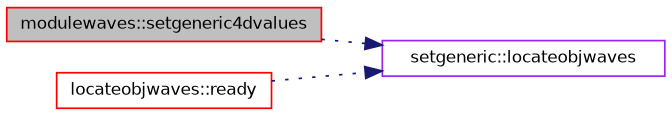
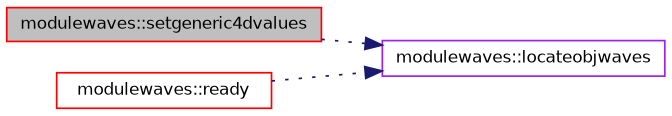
  digraph {
    rankdir=LR
    node [color=red fillcolor=white fontname=Helvetica fontsize=10 shape=record style=filled]
    edge [color=midnightblue fontname=Helvetica fontsize=10 labelfontname=Helvetica labelfontsize=10 style=dotted]
    n1 [fillcolor=grey75 fontcolor=black height=0.2 label="modulewaves::setgeneric4dvalues" width=0.4]
-   n2 [color=purple height=0.2 label="setgeneric::locateobjwaves" width=0.4]
-   n3 [height=0.2 label="locateobjwaves::ready" width=0.4]
+   n2 [color=purple height=0.2 label="modulewaves::locateobjwaves" width=0.4]
+   n3 [height=0.2 label="modulewaves::ready" width=0.4]
    n1 -> n2
    n3 -> n2
  }
